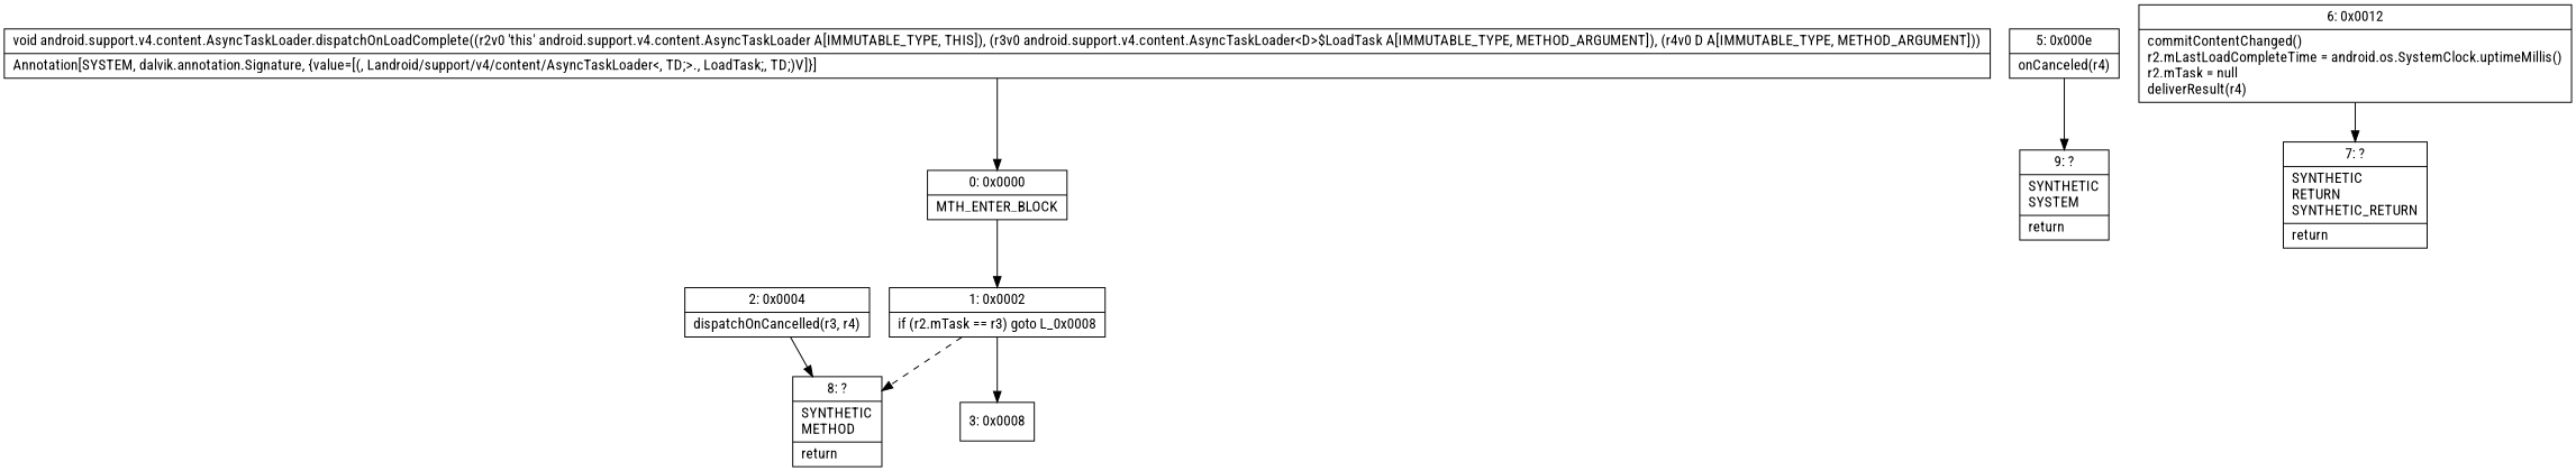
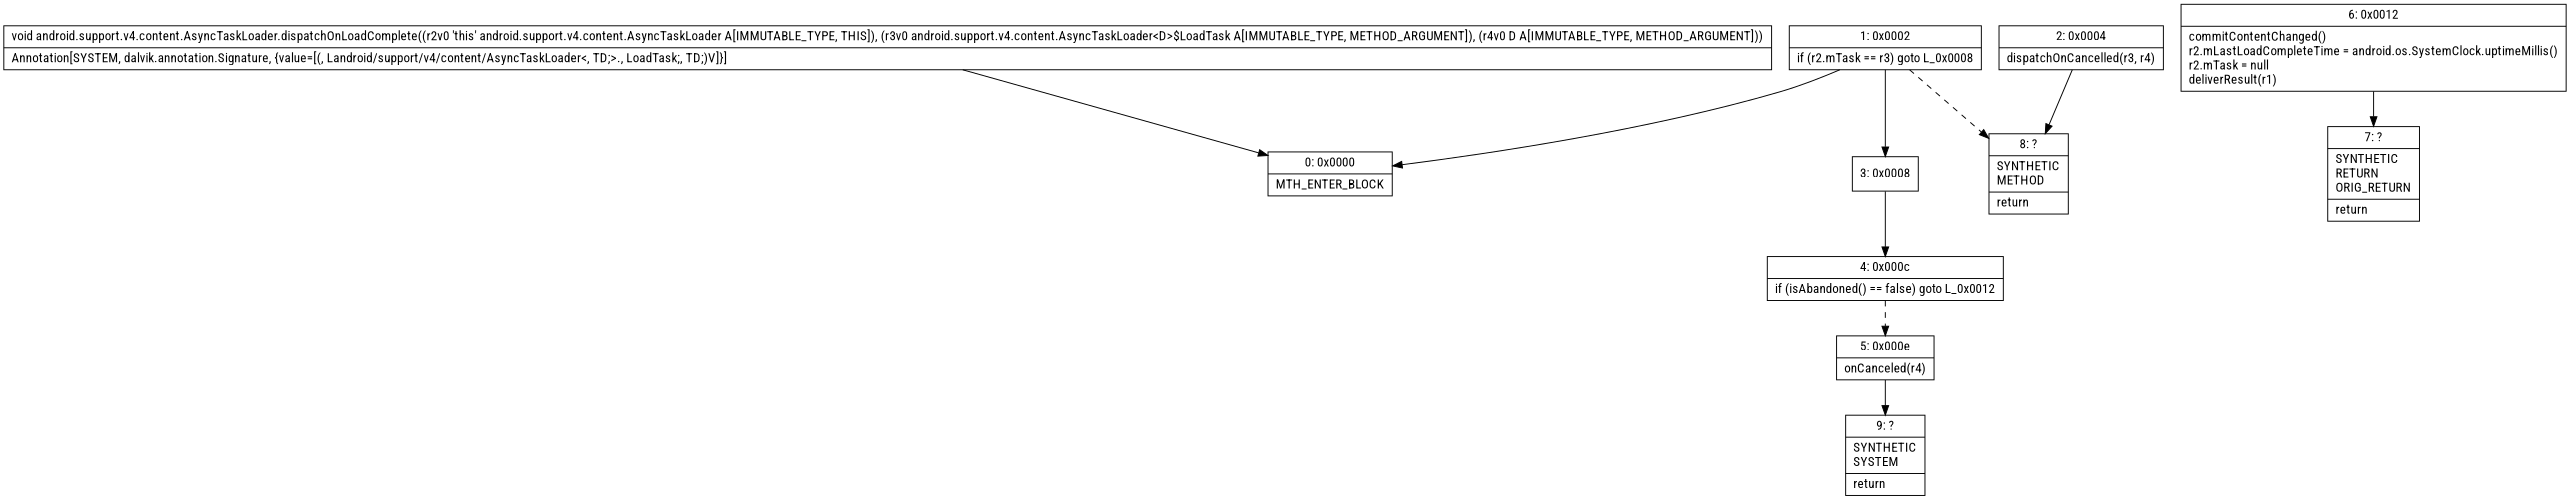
  digraph {
    fontname="Roboto Condensed"
    node [fontname="Roboto Condensed" shape=record]
    edge [fontname="Roboto Condensed"]
    n1 [label="{0\:\ 0x0000|MTH_ENTER_BLOCK\l}"]
    n2 [label="{1\:\ 0x0002|if (r2.mTask == r3) goto L_0x0008\l}"]
    n3 [label="{3\:\ 0x0008}"]
    n4 [label="{8\:\ ?|SYNTHETIC\lMETHOD\l|return\l}"]
    n5 [label="{2\:\ 0x0004|dispatchOnCancelled(r3, r4)\l}"]
+   n6 [label="{4\:\ 0x000c|if (isAbandoned() == false) goto L_0x0012\l}"]
    n7 [label="{5\:\ 0x000e|onCanceled(r4)\l}"]
    n8 [label="{9\:\ ?|SYNTHETIC\lSYSTEM\l|return\l}"]
-   n9 [label="{6\:\ 0x0012|commitContentChanged()\lr2.mLastLoadCompleteTime = android.os.SystemClock.uptimeMillis()\lr2.mTask = null\ldeliverResult(r4)\l}"]
-   n10 [label="{7\:\ ?|SYNTHETIC\lRETURN\lSYNTHETIC_RETURN\l|return\l}"]
+   n9 [label="{6\:\ 0x0012|commitContentChanged()\lr2.mLastLoadCompleteTime = android.os.SystemClock.uptimeMillis()\lr2.mTask = null\ldeliverResult(r1)\l}"]
+   n10 [label="{7\:\ ?|SYNTHETIC\lRETURN\lORIG_RETURN\l|return\l}"]
    n11 [label="{void android.support.v4.content.AsyncTaskLoader.dispatchOnLoadComplete((r2v0 'this' android.support.v4.content.AsyncTaskLoader A[IMMUTABLE_TYPE, THIS]), (r3v0 android.support.v4.content.AsyncTaskLoader\<D\>$LoadTask A[IMMUTABLE_TYPE, METHOD_ARGUMENT]), (r4v0 D A[IMMUTABLE_TYPE, METHOD_ARGUMENT]))  | Annotation[SYSTEM, dalvik.annotation.Signature, \{value=[(, Landroid\/support\/v4\/content\/AsyncTaskLoader\<, TD;\>., LoadTask;, TD;)V]\}]\l}"]
-   n1 -> n2
+   n2 -> n1
    n2 -> n3
    n2 -> n4 [style=dashed]
+   n3 -> n6
    n5 -> n4
+   n6 -> n7 [style=dashed]
    n7 -> n8
    n9 -> n10
    n11 -> n1
  }
